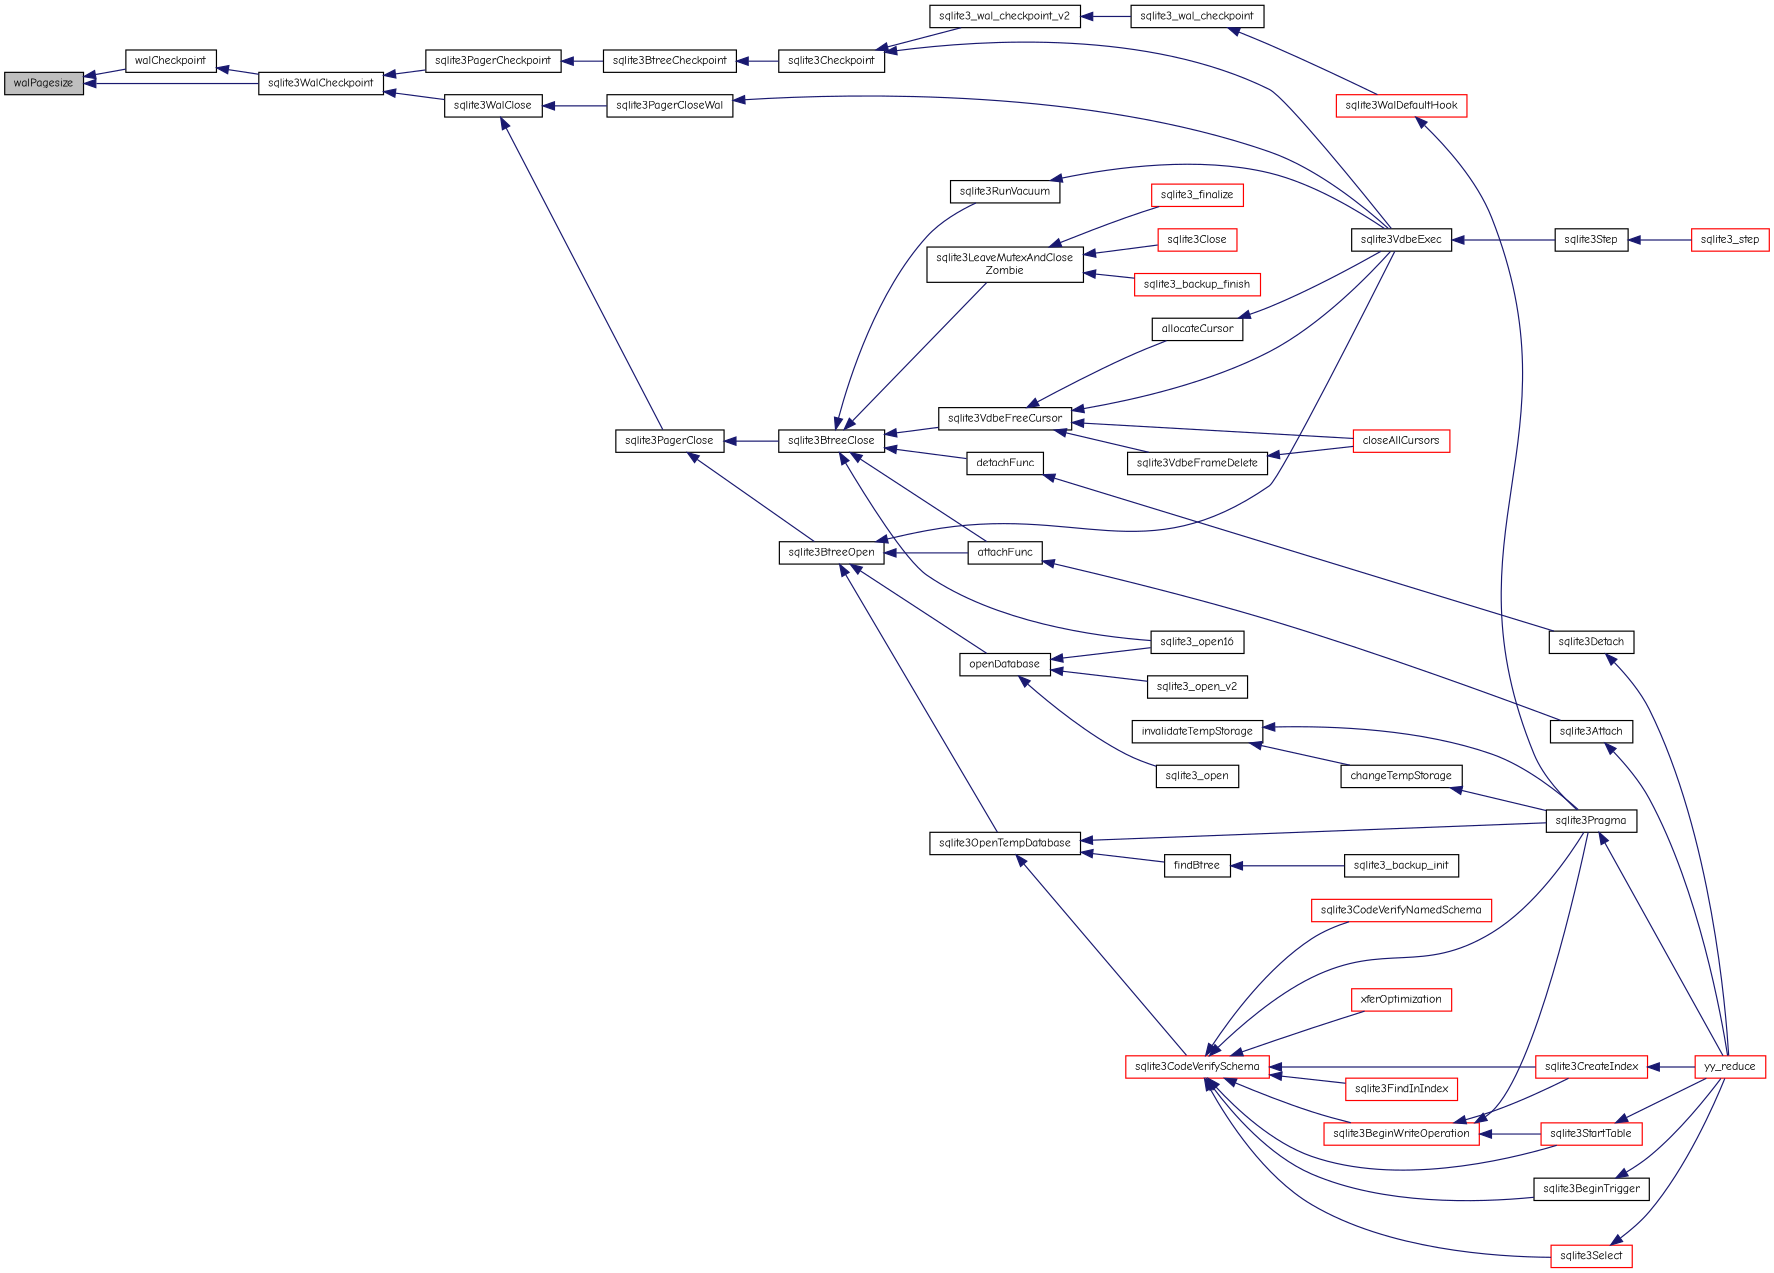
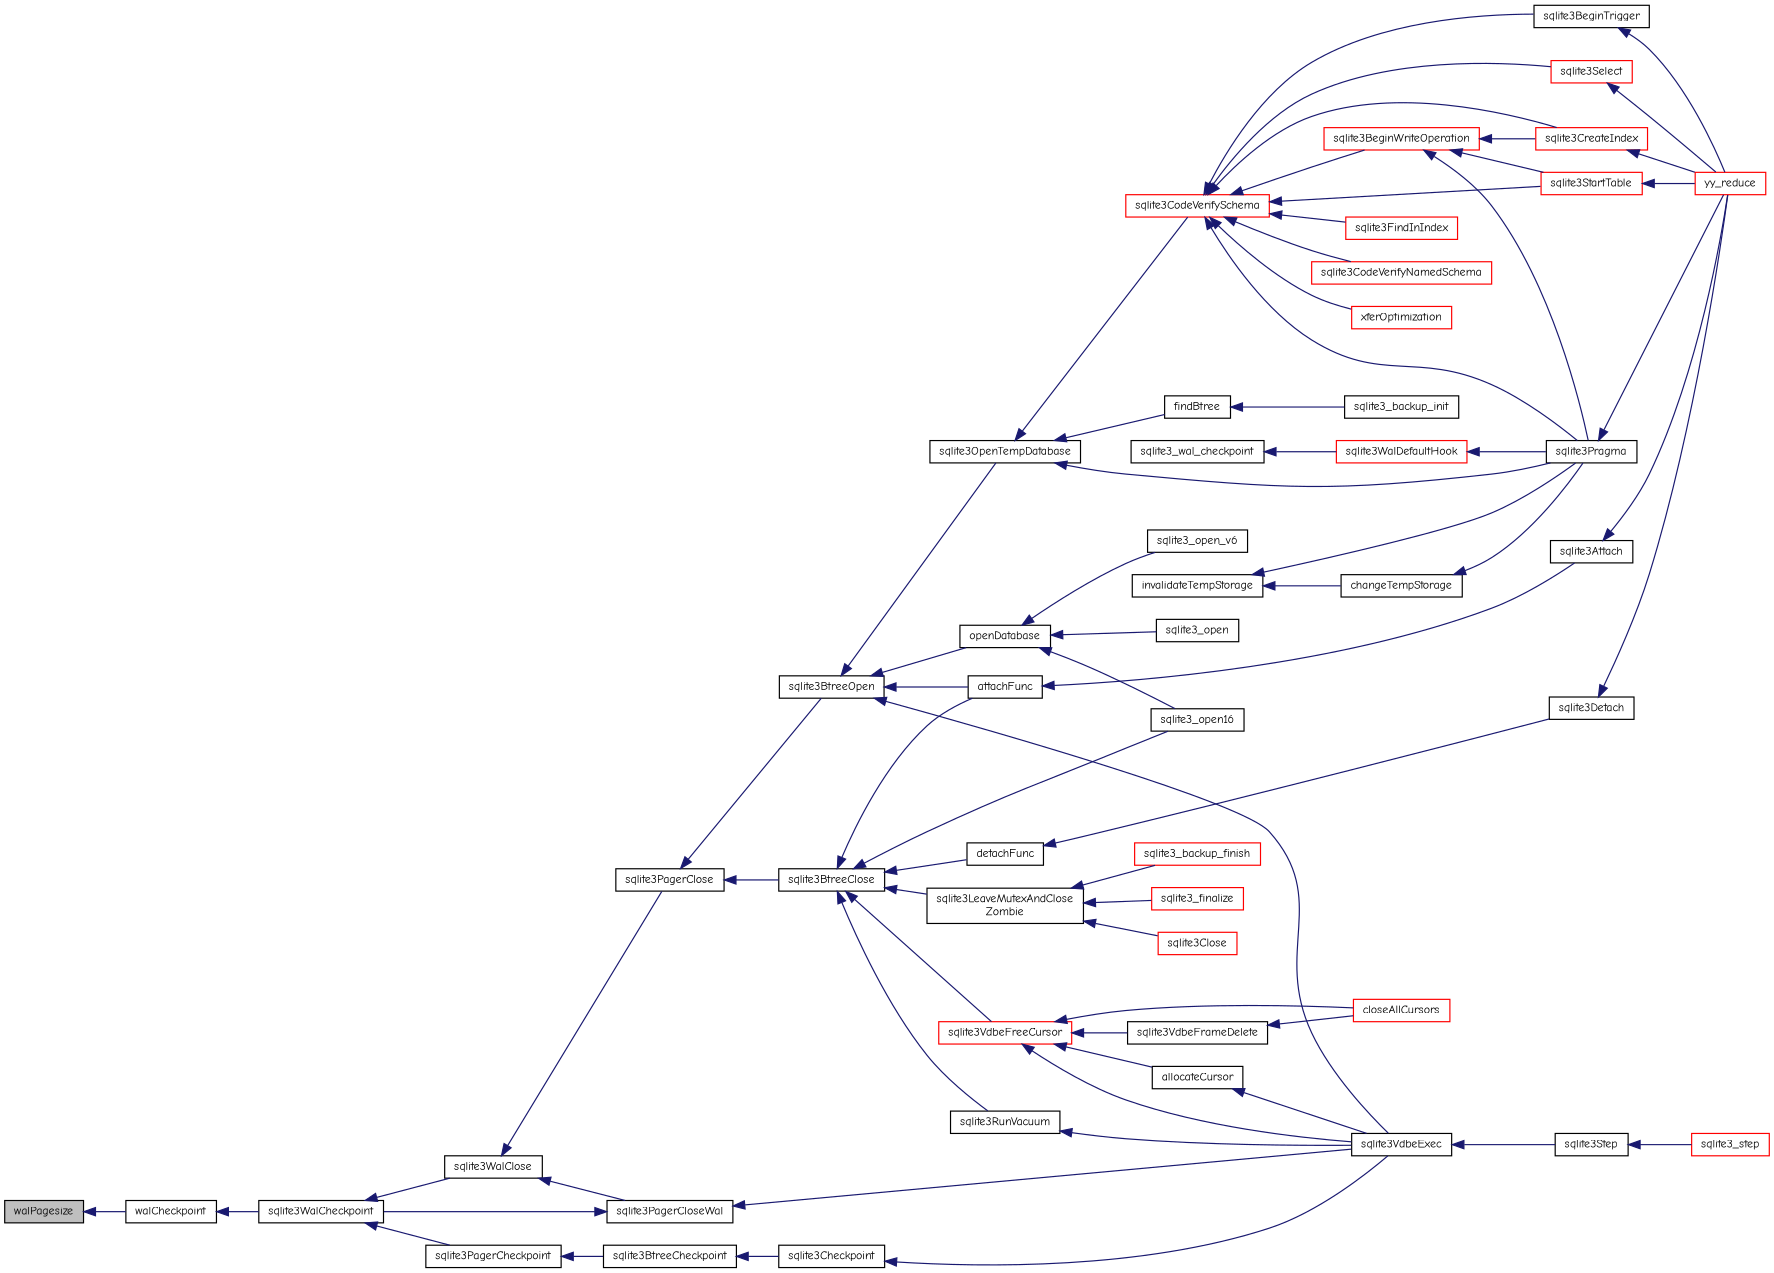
  digraph {
    fontname="Comic Neue"
    rankdir=LR
    node [color=black fillcolor=white fontname="Comic Neue" fontsize=10 shape=record style=filled]
    edge [color=midnightblue dir=back fontname="Comic Neue" fontsize=10 labelfontname=FreeSans labelfontsize=10 style=solid]
    n1 [fillcolor=grey75 fontcolor=black height=0.2 label=walPagesize width=0.4]
    n2 [height=0.2 label=walCheckpoint width=0.4]
    n3 [height=0.2 label=sqlite3WalCheckpoint width=0.4]
    n4 [height=0.2 label=sqlite3PagerCheckpoint width=0.4]
    n5 [height=0.2 label=sqlite3WalClose width=0.4]
    n6 [height=0.2 label=sqlite3BtreeCheckpoint width=0.4]
    n7 [height=0.2 label=sqlite3PagerClose width=0.4]
    n8 [height=0.2 label=sqlite3PagerCloseWal width=0.4]
    n9 [height=0.2 label=sqlite3Checkpoint width=0.4]
    n10 [height=0.2 label=sqlite3VdbeExec width=0.4]
-   n11 [height=0.2 label=sqlite3_wal_checkpoint_v2 width=0.4]
    n12 [height=0.2 label=sqlite3Step width=0.4]
    n13 [height=0.2 label=sqlite3_wal_checkpoint width=0.4]
    n14 [color=red height=0.2 label=sqlite3_step width=0.4]
    n15 [color=red height=0.2 label=sqlite3WalDefaultHook width=0.4]
    n16 [height=0.2 label=sqlite3Pragma width=0.4]
    n17 [color=red height=0.2 label=yy_reduce width=0.4]
    n18 [height=0.2 label=sqlite3BtreeOpen width=0.4]
    n19 [height=0.2 label=sqlite3BtreeClose width=0.4]
    n20 [height=0.2 label=attachFunc width=0.4]
    n21 [height=0.2 label=sqlite3OpenTempDatabase width=0.4]
    n22 [height=0.2 label=openDatabase width=0.4]
    n23 [height=0.2 label=sqlite3_open16 width=0.4]
-   n24 [height=0.2 label=sqlite3VdbeFreeCursor width=0.4]
+   n24 [color=red height=0.2 label=sqlite3VdbeFreeCursor width=0.4]
    n25 [height=0.2 label=detachFunc width=0.4]
    n26 [height=0.2 label=sqlite3RunVacuum width=0.4]
    n27 [height=0.2 label="sqlite3LeaveMutexAndClose\lZombie" width=0.4]
    n28 [height=0.2 label=sqlite3Attach width=0.4]
    n29 [height=0.2 label=findBtree width=0.4]
    n30 [color=red height=0.2 label=sqlite3CodeVerifySchema width=0.4]
    n31 [height=0.2 label=sqlite3_open width=0.4]
-   n32 [height=0.2 label=sqlite3_open_v2 width=0.4]
+   n32 [height=0.2 label=sqlite3_open_v6 width=0.4]
    n33 [height=0.2 label=sqlite3_backup_init width=0.4]
    n34 [color=red height=0.2 label=sqlite3FindInIndex width=0.4]
    n35 [color=red height=0.2 label=sqlite3StartTable width=0.4]
    n36 [color=red height=0.2 label=sqlite3CreateIndex width=0.4]
    n37 [color=red height=0.2 label=sqlite3CodeVerifyNamedSchema width=0.4]
    n38 [color=red height=0.2 label=sqlite3BeginWriteOperation width=0.4]
    n39 [color=red height=0.2 label=xferOptimization width=0.4]
    n40 [color=red height=0.2 label=sqlite3Select width=0.4]
    n41 [height=0.2 label=sqlite3BeginTrigger width=0.4]
    n42 [height=0.2 label=sqlite3VdbeFrameDelete width=0.4]
    n43 [color=red height=0.2 label=closeAllCursors width=0.4]
    n44 [height=0.2 label=allocateCursor width=0.4]
    n45 [height=0.2 label=sqlite3Detach width=0.4]
    n46 [height=0.2 label=invalidateTempStorage width=0.4]
    n47 [height=0.2 label=changeTempStorage width=0.4]
    n48 [color=red height=0.2 label=sqlite3_backup_finish width=0.4]
    n49 [color=red height=0.2 label=sqlite3_finalize width=0.4]
    n50 [color=red height=0.2 label=sqlite3Close width=0.4]
    n1 -> n2
-   n1 -> n3
+   n8 -> n3
    n2 -> n3
    n3 -> n4
    n3 -> n5
    n4 -> n6
    n5 -> n7
    n5 -> n8
    n6 -> n9
    n7 -> n18
    n7 -> n19
    n8 -> n10
    n9 -> n10
-   n9 -> n11
    n10 -> n12
-   n11 -> n13
    n12 -> n14
    n13 -> n15
    n15 -> n16
    n16 -> n17
    n18 -> n10
    n18 -> n20
    n18 -> n21
    n18 -> n22
    n19 -> n20
    n19 -> n23
    n19 -> n24
    n19 -> n25
    n19 -> n26
    n19 -> n27
    n20 -> n28
    n21 -> n16
    n21 -> n29
    n21 -> n30
    n22 -> n23
    n22 -> n31
    n22 -> n32
    n24 -> n10
    n24 -> n42
    n24 -> n43
    n24 -> n44
    n25 -> n45
    n26 -> n10
    n27 -> n48
    n27 -> n49
    n27 -> n50
    n28 -> n17
    n29 -> n33
    n30 -> n16
    n30 -> n34
    n30 -> n35
    n30 -> n36
    n30 -> n37
    n30 -> n38
    n30 -> n39
    n30 -> n40
    n30 -> n41
    n35 -> n17
    n36 -> n17
    n38 -> n16
    n38 -> n35
    n38 -> n36
    n40 -> n17
    n41 -> n17
    n42 -> n43
    n44 -> n10
    n45 -> n17
    n46 -> n16
    n46 -> n47
    n47 -> n16
  }
